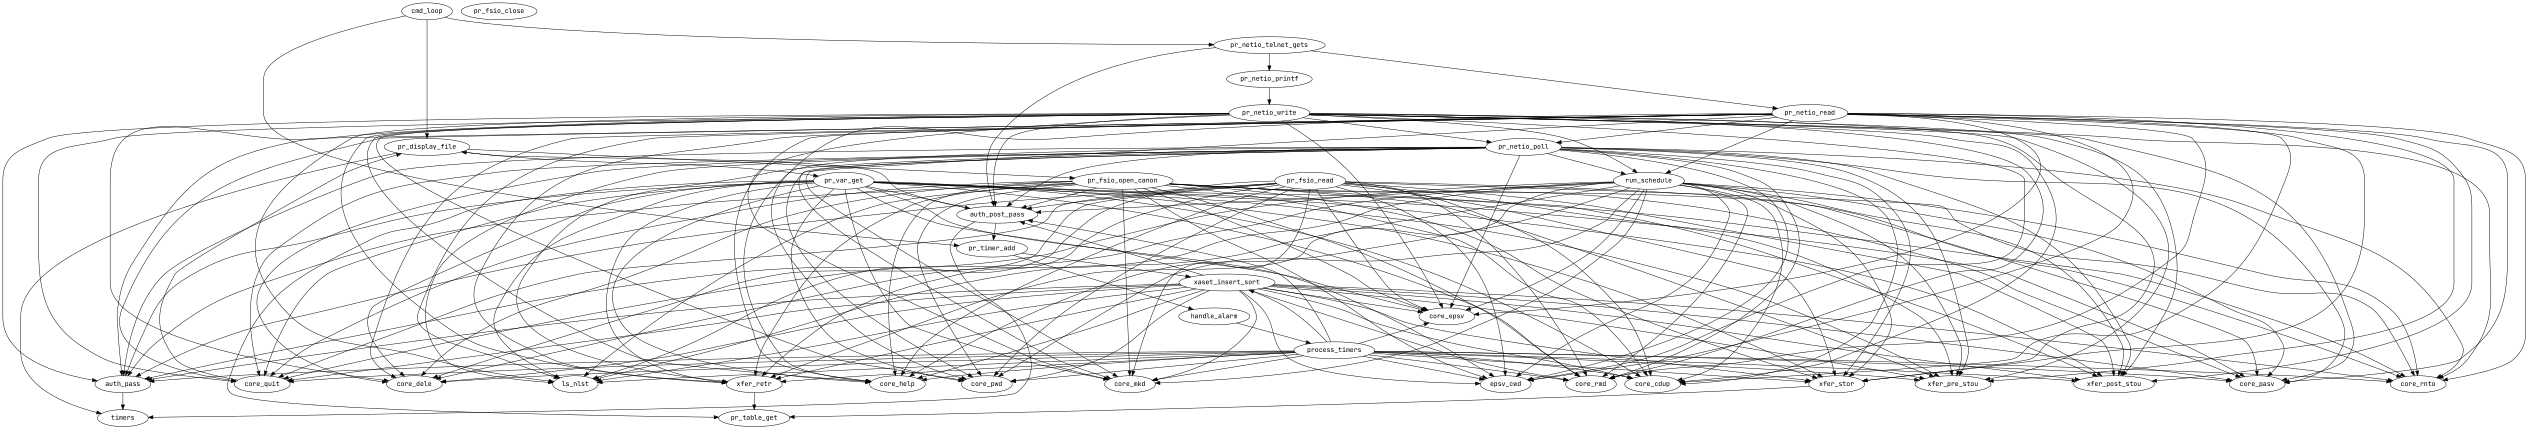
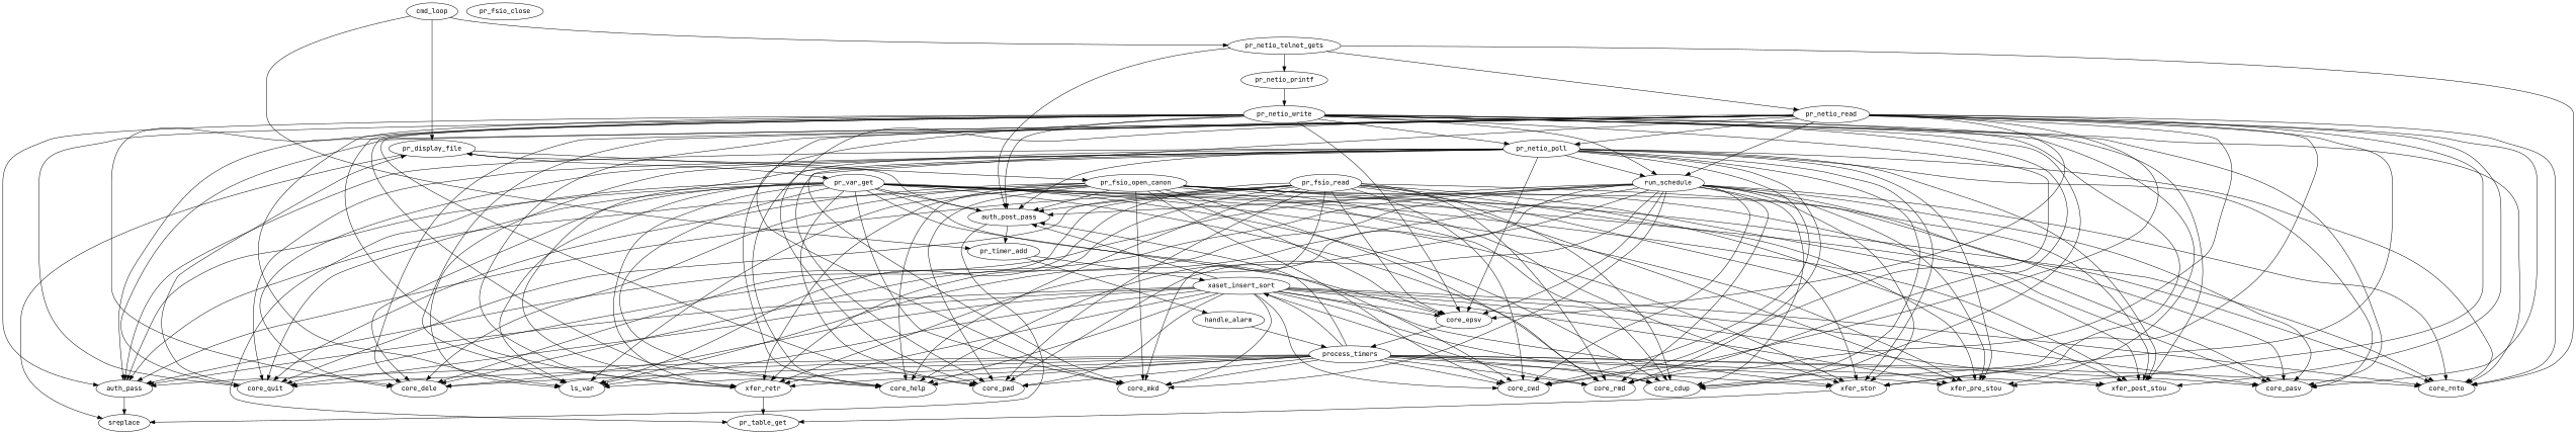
  digraph {
    fontname="JetBrains Mono"
    node [fontname="JetBrains Mono"]
    edge [fontname="JetBrains Mono"]
    n1 [label=cmd_loop]
    n2 [label=pr_display_file]
    n3 [label=pr_timer_add]
    n4 [label=pr_netio_telnet_gets]
-   sreplace [label=timers]
+   sreplace
    n6 [label=pr_fsio_open_canon]
    n7 [label=pr_var_get]
    n8 [label=xaset_insert_sort]
    n9 [label=handle_alarm]
    n10 [label=pr_netio_read]
    n11 [label=pr_netio_printf]
    n12 [label=auth_post_pass]
    n13 [label=auth_pass]
    n14 [label=core_quit]
    n15 [label=core_pwd]
    n16 [label=core_mkd]
    n17 [label=core_help]
-   n18 [label=ls_nlst]
+   n18 [label=ls_var]
    n19 [label=core_pasv]
    n20 [label=core_epsv]
    n21 [label=xfer_retr]
    n22 [label=xfer_stor]
    n23 [label=xfer_pre_stou]
    n24 [label=core_dele]
    n25 [label=core_rnto]
    n26 [label=core_rmd]
    n27 [label=xfer_post_stou]
-   n28 [label=epsv_cwd]
+   n28 [label=core_cwd]
    n29 [label=core_cdup]
    n30 [label=pr_table_get]
    n31 [label=process_timers]
    n32 [label=run_schedule]
    n33 [label=pr_netio_poll]
    n34 [label=pr_netio_write]
    n35 [label=pr_fsio_read]
    n36 [label=pr_fsio_close]
    n1 -> n2
    n1 -> n3
    n1 -> n4
    n2 -> sreplace
    n2 -> n6
    n2 -> n7
    n3 -> n8
    n3 -> n9
    n4 -> n10
    n4 -> n11
    n4 -> n12
    n6 -> n12
    n6 -> n13
    n6 -> n14
    n6 -> n15
    n6 -> n16
    n6 -> n17
    n6 -> n18
    n6 -> n19
    n6 -> n20
    n6 -> n21
    n6 -> n22
    n6 -> n23
    n6 -> n24
    n6 -> n25
    n6 -> n26
    n6 -> n27
    n6 -> n28
    n6 -> n29
    n7 -> n12
    n7 -> n13
    n7 -> n14
    n7 -> n15
    n7 -> n16
    n7 -> n17
    n7 -> n18
    n7 -> n19
    n7 -> n20
    n7 -> n21
    n7 -> n22
    n7 -> n23
    n7 -> n24
    n7 -> n25
    n7 -> n26
    n7 -> n27
    n7 -> n28
    n7 -> n29
    n7 -> n30
    n8 -> n12
    n8 -> n13
    n8 -> n14
    n8 -> n15
    n8 -> n16
    n8 -> n17
    n8 -> n18
    n8 -> n19
    n8 -> n20
    n8 -> n21
    n8 -> n22
    n8 -> n23
    n8 -> n24
    n8 -> n25
    n8 -> n26
    n8 -> n27
    n8 -> n28
    n8 -> n29
    n9 -> n31
    n10 -> n13
    n10 -> n14
    n10 -> n15
    n10 -> n16
    n10 -> n17
    n10 -> n18
    n10 -> n19
    n10 -> n20
    n10 -> n21
    n10 -> n22
    n10 -> n23
    n10 -> n24
    n10 -> n25
    n10 -> n26
    n10 -> n27
    n10 -> n28
    n10 -> n29
    n10 -> n32
    n10 -> n33
    n11 -> n34
    n12 -> n2
    n12 -> n3
    n12 -> sreplace
    n13 -> sreplace
    n14 -> n2
    n21 -> n30
    n22 -> n30
    n31 -> n8
    n31 -> n12
    n31 -> n13
    n31 -> n14
    n31 -> n15
    n31 -> n16
    n31 -> n17
    n31 -> n18
    n31 -> n19
-   n31 -> n20
+   n20 -> n31
    n31 -> n21
    n31 -> n22
    n31 -> n23
    n31 -> n24
    n31 -> n25
    n31 -> n26
    n31 -> n27
    n31 -> n28
    n31 -> n29
    n32 -> n12
    n32 -> n13
    n32 -> n14
    n32 -> n15
    n32 -> n16
    n32 -> n17
    n32 -> n18
    n32 -> n19
    n32 -> n20
    n32 -> n21
    n32 -> n22
    n32 -> n23
    n32 -> n24
    n32 -> n25
    n32 -> n26
    n32 -> n27
    n32 -> n28
    n32 -> n29
    n33 -> n12
    n33 -> n13
    n33 -> n14
    n33 -> n15
-   n33 -> n16
    n33 -> n17
    n33 -> n18
    n33 -> n19
    n33 -> n20
    n33 -> n21
    n33 -> n22
    n33 -> n23
    n33 -> n24
    n33 -> n25
    n33 -> n26
    n33 -> n27
    n33 -> n28
    n33 -> n29
    n33 -> n32
    n34 -> n12
    n34 -> n13
    n34 -> n14
    n34 -> n15
    n34 -> n16
    n34 -> n17
    n34 -> n18
    n34 -> n19
    n34 -> n20
    n34 -> n21
    n34 -> n22
    n34 -> n23
    n34 -> n24
    n34 -> n25
    n34 -> n26
    n34 -> n27
    n34 -> n28
    n34 -> n29
    n34 -> n32
    n34 -> n33
    n35 -> n12
    n35 -> n13
    n35 -> n14
    n35 -> n15
    n35 -> n16
    n35 -> n17
    n35 -> n18
    n35 -> n19
    n35 -> n20
    n35 -> n21
    n35 -> n22
    n35 -> n23
    n35 -> n24
-   n35 -> n25
+   n4 -> n25
    n35 -> n26
    n35 -> n27
    n35 -> n28
    n35 -> n29
  }
